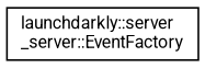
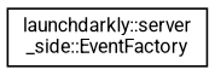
  digraph {
    rankdir=LR
    fontname=Roboto
-   n1 [color=black fillcolor=white fontname=Roboto fontsize=10 height=0.2 label="launchdarkly::server\l_server::EventFactory" shape=record style=filled width=0.4]
+   n1 [color=black fillcolor=white fontname=Roboto fontsize=10 height=0.2 label="launchdarkly::server\l_side::EventFactory" shape=record style=filled width=0.4]
  }
